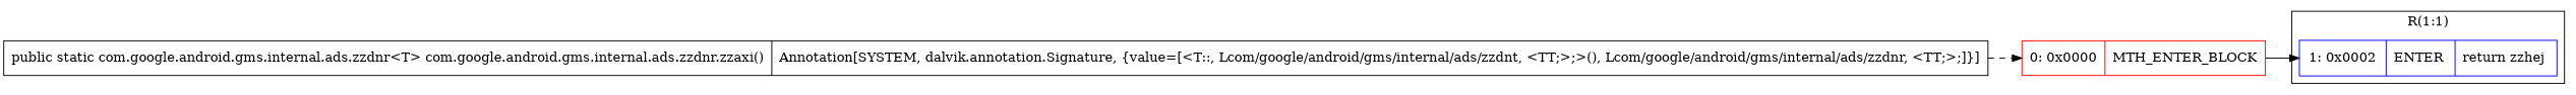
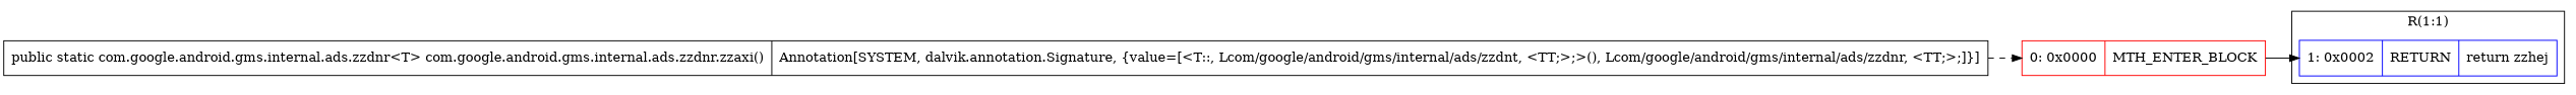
  digraph {
    rankdir=LR
    node [shape=record]
-   n1 [color=blue label="{1\:\ 0x0002|ENTER\l|return zzhej\l}"]
+   n1 [color=blue label="{1\:\ 0x0002|RETURN\l|return zzhej\l}"]
    n2 [color=red label="{0\:\ 0x0000|MTH_ENTER_BLOCK\l}"]
    n3 [label="{public static com.google.android.gms.internal.ads.zzdnr\<T\> com.google.android.gms.internal.ads.zzdnr.zzaxi()  | Annotation[SYSTEM, dalvik.annotation.Signature, \{value=[\<T::, Lcom\/google\/android\/gms\/internal\/ads\/zzdnt, \<TT;\>;\>(), Lcom\/google\/android\/gms\/internal\/ads\/zzdnr, \<TT;\>;]\}]\l}"]
    subgraph cluster_1 {
      label="R(1:1)"
      n1
    }
    n2 -> n1 [style=solid]
    n3 -> n2 [style=dashed]
  }
